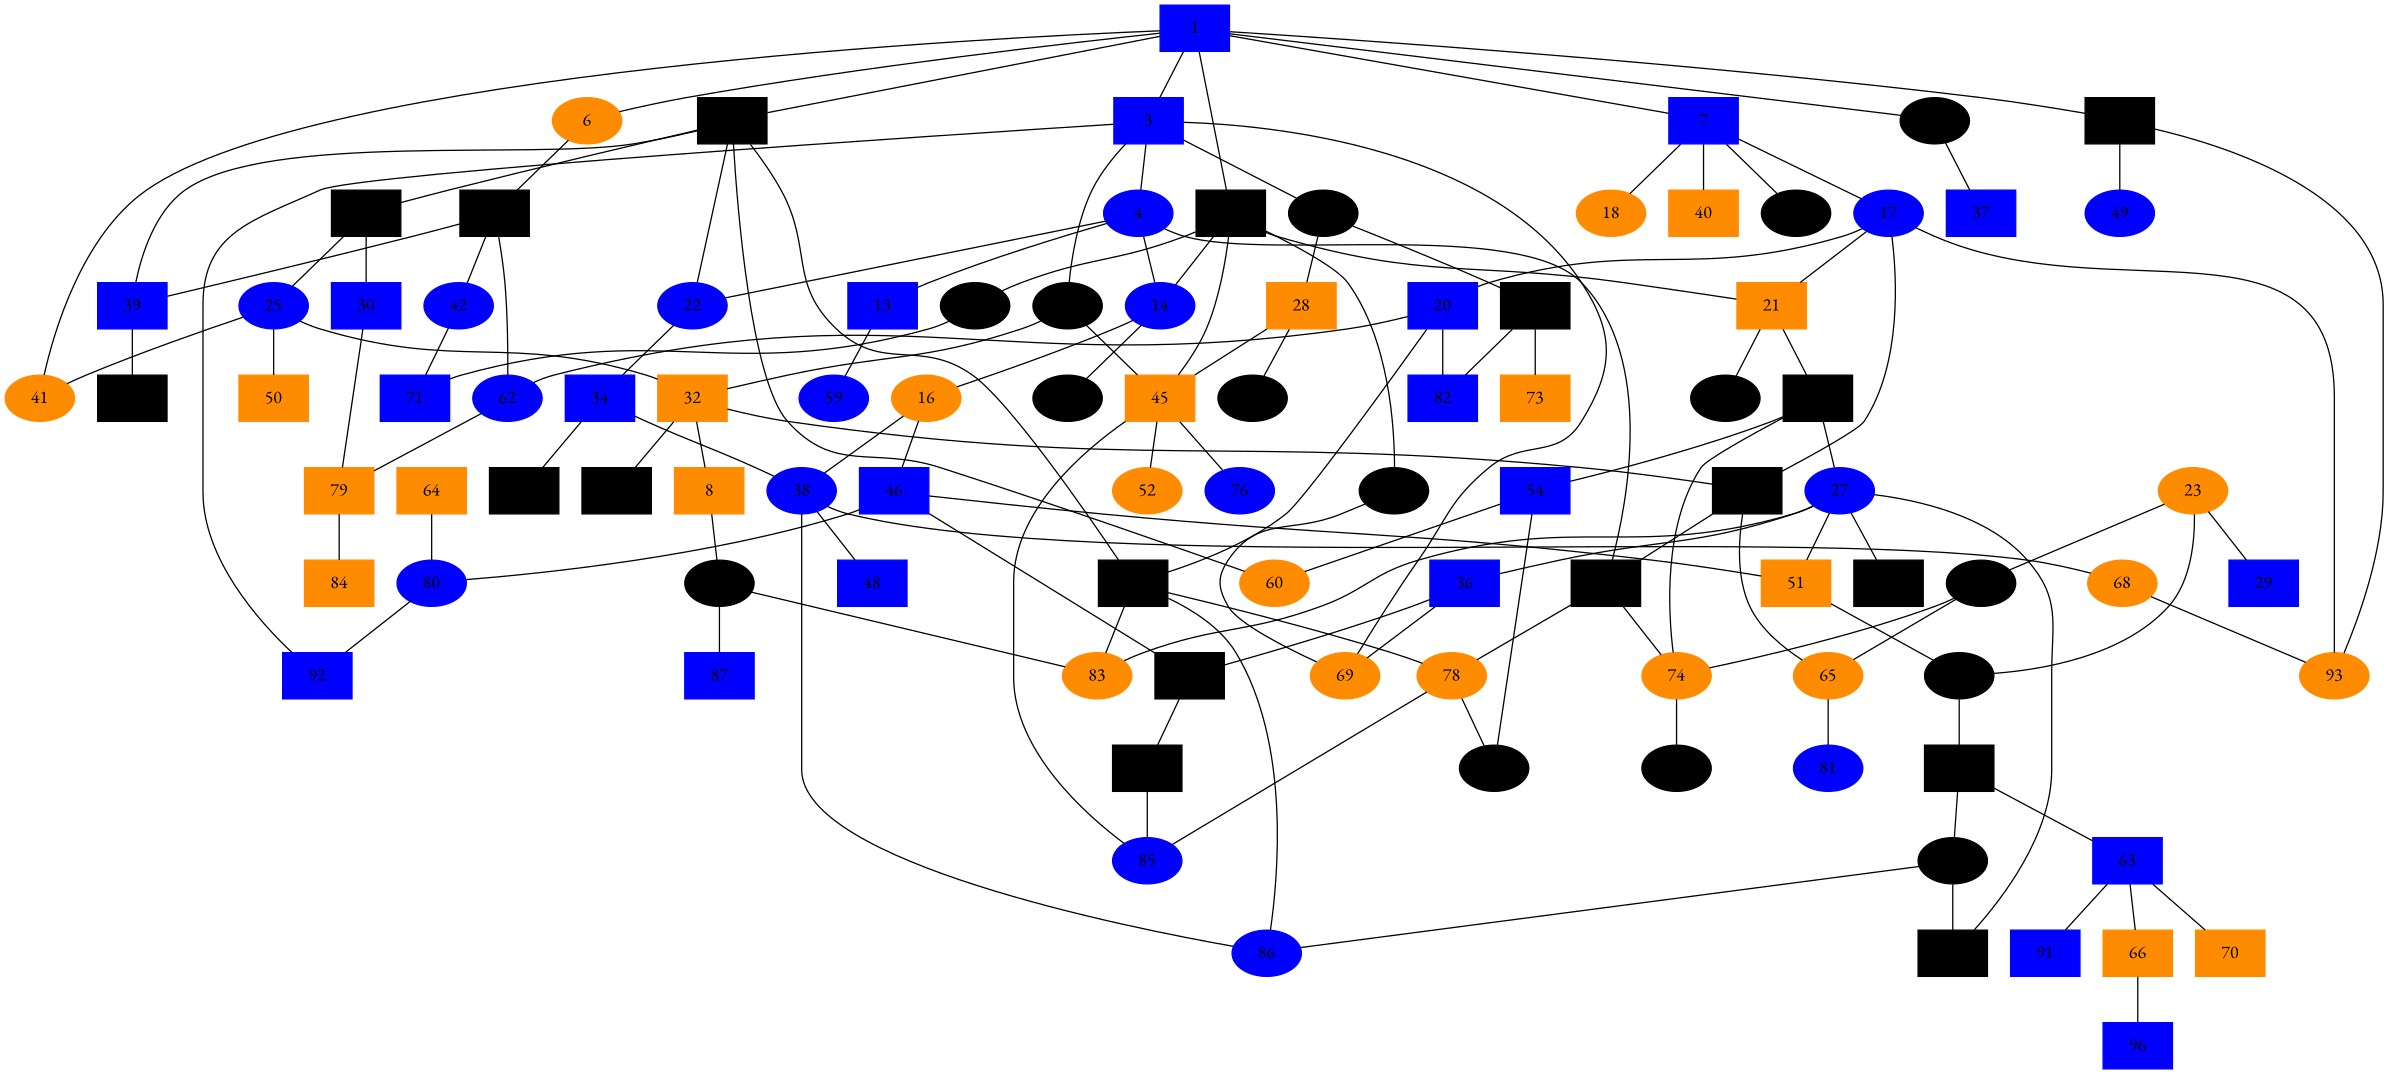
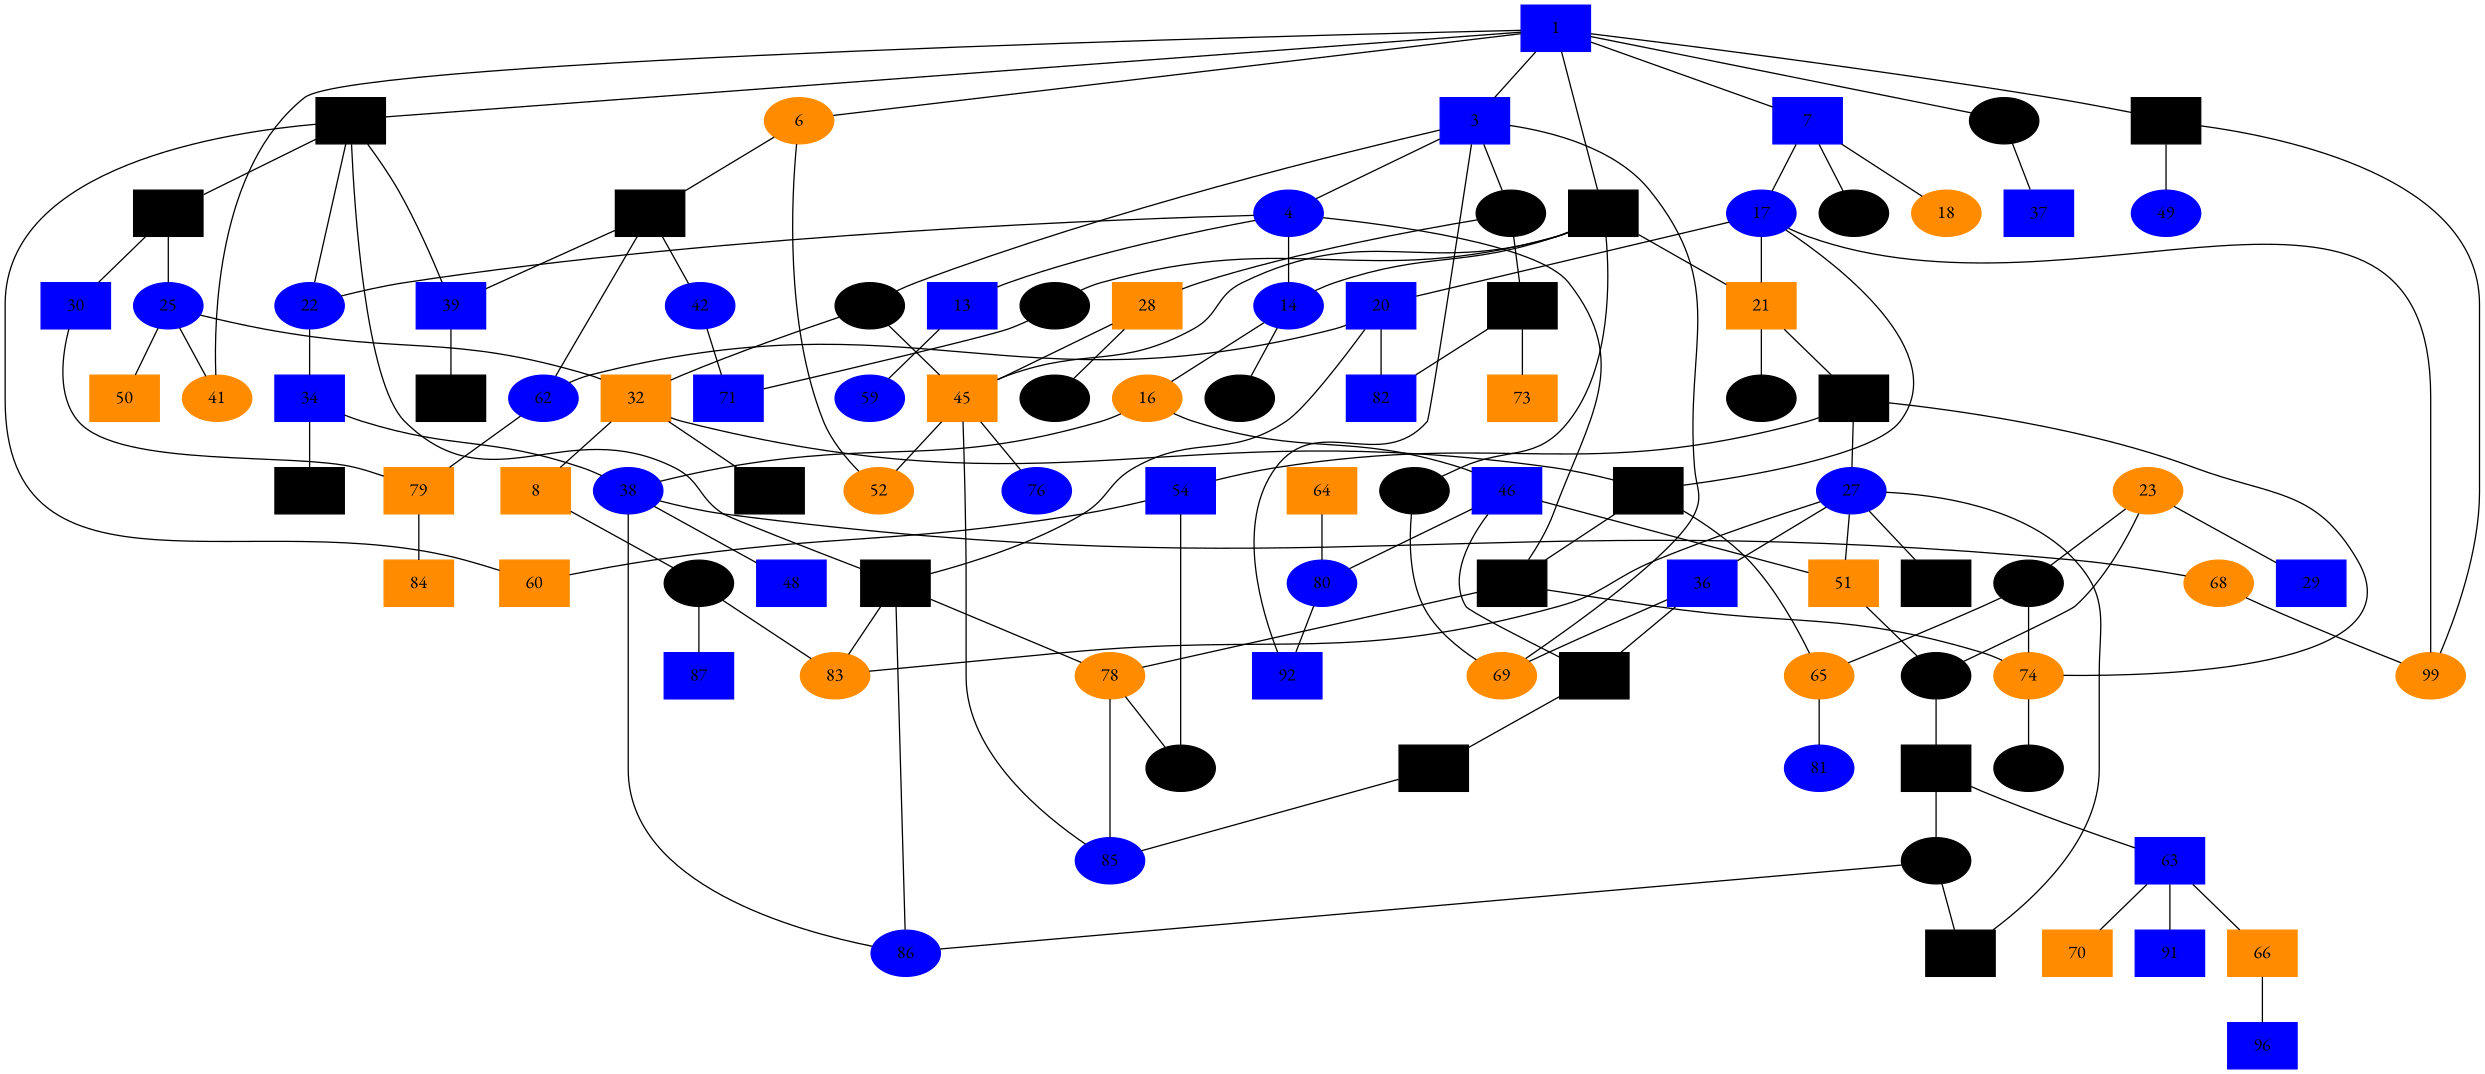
  graph {
    fontname="EB Garamond"
    node [color=blue fontname="EB Garamond" shape=box style=filled]
    edge [fontname="EB Garamond"]
    2 [color=black]
    1
    3
    5 [color=black]
    6 [color=darkorange shape=ellipse]
    7
    33 [color=black shape=ellipse]
    35 [color=black]
    41 [color=darkorange shape=ellipse]
    22 [shape=ellipse]
    24 [color=black]
    39
-   60 [color=darkorange shape=ellipse]
+   60 [color=darkorange]
    67 [color=black]
    4 [shape=ellipse]
    11 [color=black shape=ellipse]
    12 [color=black shape=ellipse]
    69 [color=darkorange shape=ellipse]
    92
    14 [shape=ellipse]
    10 [color=black shape=ellipse]
    21 [color=darkorange]
    43 [color=black shape=ellipse]
    45 [color=darkorange]
    15 [color=black]
    52 [color=darkorange shape=ellipse]
    17 [shape=ellipse]
    18 [color=darkorange shape=ellipse]
-   40 [color=darkorange]
    47 [color=black shape=ellipse]
    37
-   93 [color=darkorange shape=ellipse]
+   93 [color=darkorange shape=ellipse label=99]
    49 [shape=ellipse]
    34
    25 [shape=ellipse]
    30
    98 [color=black]
    83 [color=darkorange shape=ellipse]
    86 [shape=ellipse]
    78 [color=darkorange shape=ellipse]
    13
    72 [color=black]
    32 [color=darkorange]
    28 [color=darkorange]
    58 [color=black]
    59 [shape=ellipse]
    16 [color=darkorange shape=ellipse]
    19 [color=black shape=ellipse]
    74 [color=darkorange shape=ellipse]
    26 [color=black]
    31 [color=black shape=ellipse]
    71
    76 [shape=ellipse]
    85 [shape=ellipse]
    8 [color=darkorange]
    9 [color=black shape=ellipse]
    42 [shape=ellipse]
    62 [shape=ellipse]
    20
    53 [color=black]
    87
    94 [color=black]
    88 [color=black shape=ellipse]
    82
    73 [color=darkorange]
    38 [shape=ellipse]
    46
    79 [color=darkorange]
    48
    68 [color=darkorange shape=ellipse]
    51 [color=darkorange]
    55 [color=black]
    80 [shape=ellipse]
    65 [color=darkorange shape=ellipse]
    23 [color=darkorange shape=ellipse]
    29
    44 [color=black shape=ellipse]
    56 [color=black shape=ellipse]
    27 [shape=ellipse]
    54
    61 [color=black]
    57 [color=black]
    50 [color=darkorange]
    36
    89 [color=black]
    97 [color=black]
    90 [color=black shape=ellipse]
    95 [color=black shape=ellipse]
    64 [color=darkorange]
    84 [color=darkorange]
    77 [color=black]
    81 [shape=ellipse]
    63
    75 [color=black shape=ellipse]
    66 [color=darkorange]
    70 [color=darkorange]
    91
    96
    2 -- 22
    2 -- 24
    2 -- 39
    2 -- 60
    2 -- 67
    1 -- 2
    1 -- 3
    1 -- 5
    1 -- 6
    1 -- 7
    1 -- 33
    1 -- 35
    1 -- 41
    3 -- 4
    3 -- 11
    3 -- 12
    3 -- 69
    3 -- 92
    5 -- 14
    5 -- 10
    5 -- 21
    5 -- 43
    5 -- 45
    6 -- 15
+   6 -- 52
    7 -- 17
    7 -- 18
-   7 -- 40
    7 -- 47
    33 -- 37
    35 -- 93
    35 -- 49
    22 -- 34
    24 -- 25
    24 -- 30
    39 -- 98
    67 -- 83
    67 -- 86
    67 -- 78
    4 -- 22
    4 -- 14
    4 -- 13
    4 -- 72
    11 -- 45
    11 -- 32
    12 -- 28
    12 -- 58
    14 -- 16
    14 -- 19
    10 -- 69
    21 -- 26
    21 -- 31
    43 -- 71
    45 -- 52
    45 -- 76
    45 -- 85
    15 -- 39
    15 -- 42
    15 -- 62
    17 -- 21
    17 -- 93
    17 -- 20
    17 -- 53
    34 -- 38
    34 -- 61
    25 -- 41
    25 -- 32
    25 -- 50
    30 -- 79
    78 -- 85
    78 -- 90
    13 -- 59
    72 -- 78
    72 -- 74
    32 -- 8
    32 -- 53
    32 -- 94
    28 -- 45
    28 -- 88
    58 -- 82
    58 -- 73
    16 -- 38
    16 -- 46
    74 -- 95
    26 -- 74
    26 -- 27
    26 -- 54
    8 -- 9
    9 -- 83
    9 -- 87
    42 -- 71
    62 -- 79
    20 -- 67
    20 -- 62
    20 -- 82
    53 -- 72
    53 -- 65
    38 -- 86
    38 -- 48
    38 -- 68
    46 -- 51
    46 -- 55
    46 -- 80
    79 -- 84
    68 -- 93
    51 -- 56
    55 -- 77
    80 -- 92
    65 -- 81
    23 -- 29
    23 -- 44
    23 -- 56
    44 -- 74
    44 -- 65
    56 -- 57
    27 -- 83
    27 -- 51
    27 -- 36
    27 -- 89
    27 -- 97
    54 -- 60
    54 -- 90
    57 -- 63
    57 -- 75
    36 -- 69
    36 -- 55
    64 -- 80
    77 -- 85
    63 -- 66
    63 -- 70
    63 -- 91
    75 -- 86
    75 -- 89
    66 -- 96
  }
